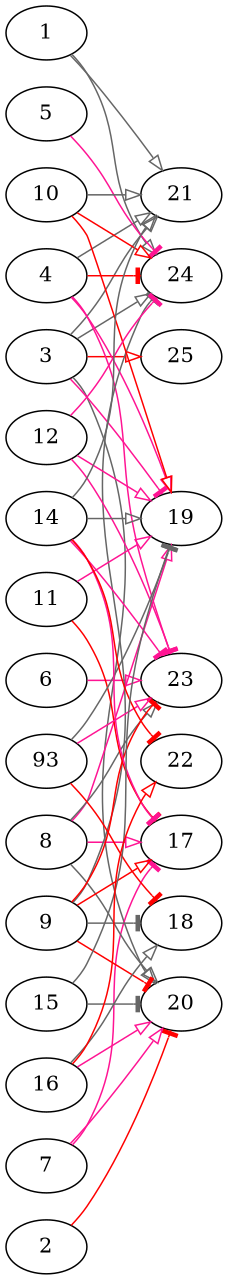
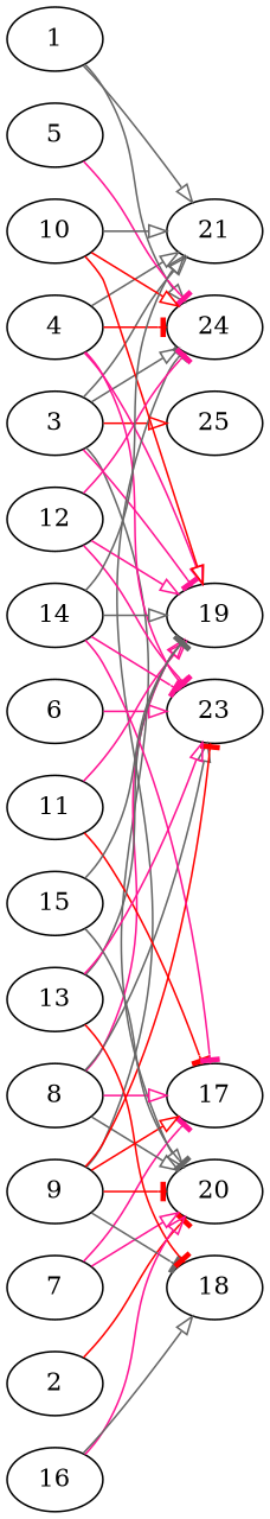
  digraph {
    rankdir=LR
    node [alpha=0.06]
    edge [arrowhead=onormal color=gray40]
    1 [alpha=0.08 expect_size=41837568]
    21 [alpha=0.10 expect_size=25963520]
    24 [alpha=0.01 expect_size=44833792]
    2 [expect_size=31248384]
    20 [alpha=0.01 expect_size=21177344]
    3 [alpha=0.02 expect_size=14248960]
    19 [expect_size=16848896]
    25 [alpha=0.16 expect_size=12551168]
    4 [alpha=0.08 expect_size=7096320]
    23 [alpha=0.16 expect_size=29872128]
    5 [alpha=0.18 expect_size=27128832]
    6 [alpha=0.05 expect_size=31469568]
    7 [alpha=0.19 expect_size=9123840]
    17 [alpha=0.12 expect_size=10515456]
    8 [alpha=0.04 expect_size=41507840]
    9 [alpha=0.02 expect_size=36258816]
    18 [alpha=0.19 expect_size=7863296]
    10 [alpha=0.02 expect_size=12054528]
    11 [alpha=0.09 expect_size=37193728]
    12 [alpha=0.13 expect_size=10048512]
-   13 [expect_size=25071616 label=93]
+   13 [expect_size=25071616]
    14 [expect_size=30649344]
-   22 [alpha=0.11 expect_size=46457856]
    15 [alpha=0.05 expect_size=49405952]
    16 [alpha=0.09 expect_size=45147136]
    1 -> 21
    1 -> 24
    2 -> 20 [arrowhead=tee color=red]
    3 -> 21
    3 -> 24
    3 -> 20
    3 -> 19 [arrowhead=tee color=deeppink]
    3 -> 25 [color=red]
    4 -> 21
    4 -> 24 [arrowhead=tee color=red]
    4 -> 19 [color=deeppink]
    4 -> 23 [arrowhead=tee color=deeppink]
    5 -> 24 [arrowhead=tee color=deeppink]
    6 -> 23 [color=deeppink]
    7 -> 20 [color=deeppink]
    7 -> 17 [arrowhead=tee color=deeppink]
    8 -> 20
    8 -> 19 [color=deeppink]
    8 -> 23
    8 -> 17 [color=deeppink]
    9 -> 24 [arrowhead=tee]
    9 -> 20 [arrowhead=tee color=red]
    9 -> 23 [arrowhead=tee color=red]
    9 -> 17 [color=red]
    9 -> 18 [arrowhead=tee]
    10 -> 21
    10 -> 24 [color=red]
    10 -> 19 [color=red]
    11 -> 19 [color=deeppink]
    11 -> 17 [arrowhead=tee color=red]
    12 -> 24 [arrowhead=tee color=deeppink]
    12 -> 19 [color=deeppink]
    12 -> 23 [arrowhead=tee color=deeppink]
    13 -> 19 [arrowhead=tee]
    13 -> 23 [color=deeppink]
    13 -> 18 [arrowhead=tee color=red]
    14 -> 21
    14 -> 19
    14 -> 23 [arrowhead=tee color=deeppink]
    14 -> 17 [arrowhead=tee color=deeppink]
-   14 -> 22 [arrowhead=tee color=red]
    15 -> 20 [arrowhead=tee]
    15 -> 19 [arrowhead=tee]
    16 -> 20 [color=deeppink]
    16 -> 18
-   16 -> 22 [color=red]
  }
